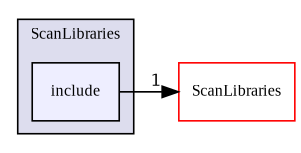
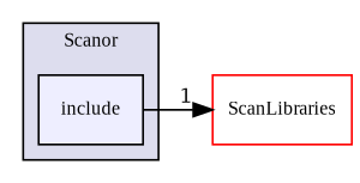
  digraph {
    compound=true
    rankdir=LR
    fontname="Liberation Serif"
    node [fontname="Liberation Serif" fontsize=10 shape=box style=filled]
    n1 [fillcolor="#eeeeff" label=include pencolor=black]
    n2 [color=red fillcolor=white label=ScanLibraries]
    subgraph cluster_1 {
      bgcolor="#ddddee"
      fontsize=10
-     label=ScanLibraries
+     label=Scanor
      pencolor=black
      n1
    }
    n1 -> n2 [headlabel=1 labeldistance=1.5 labelfontname=Helvetica labelfontsize=10 fontname="Liberation Serif"]
  }
